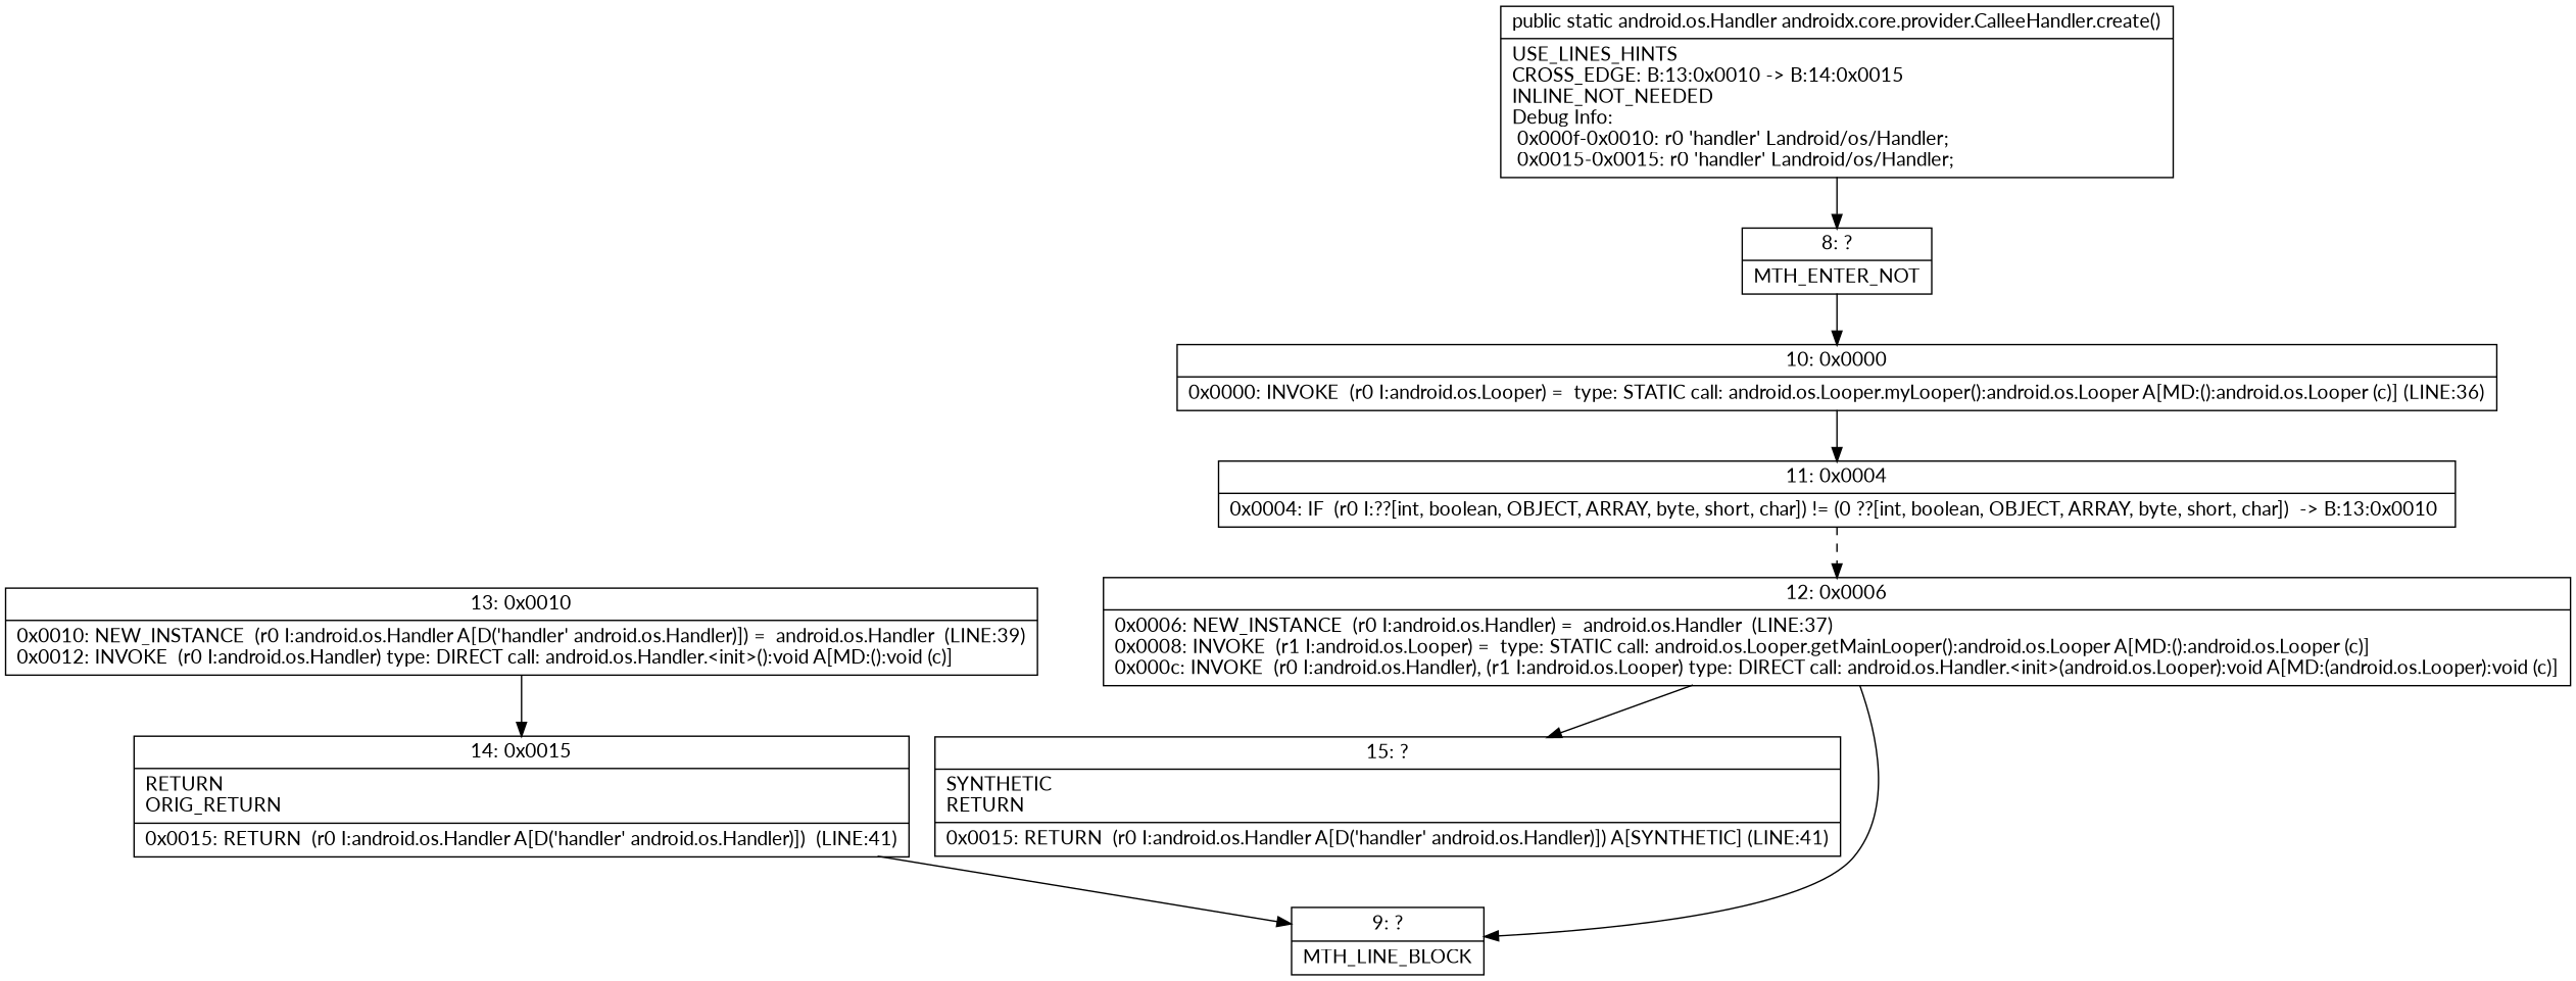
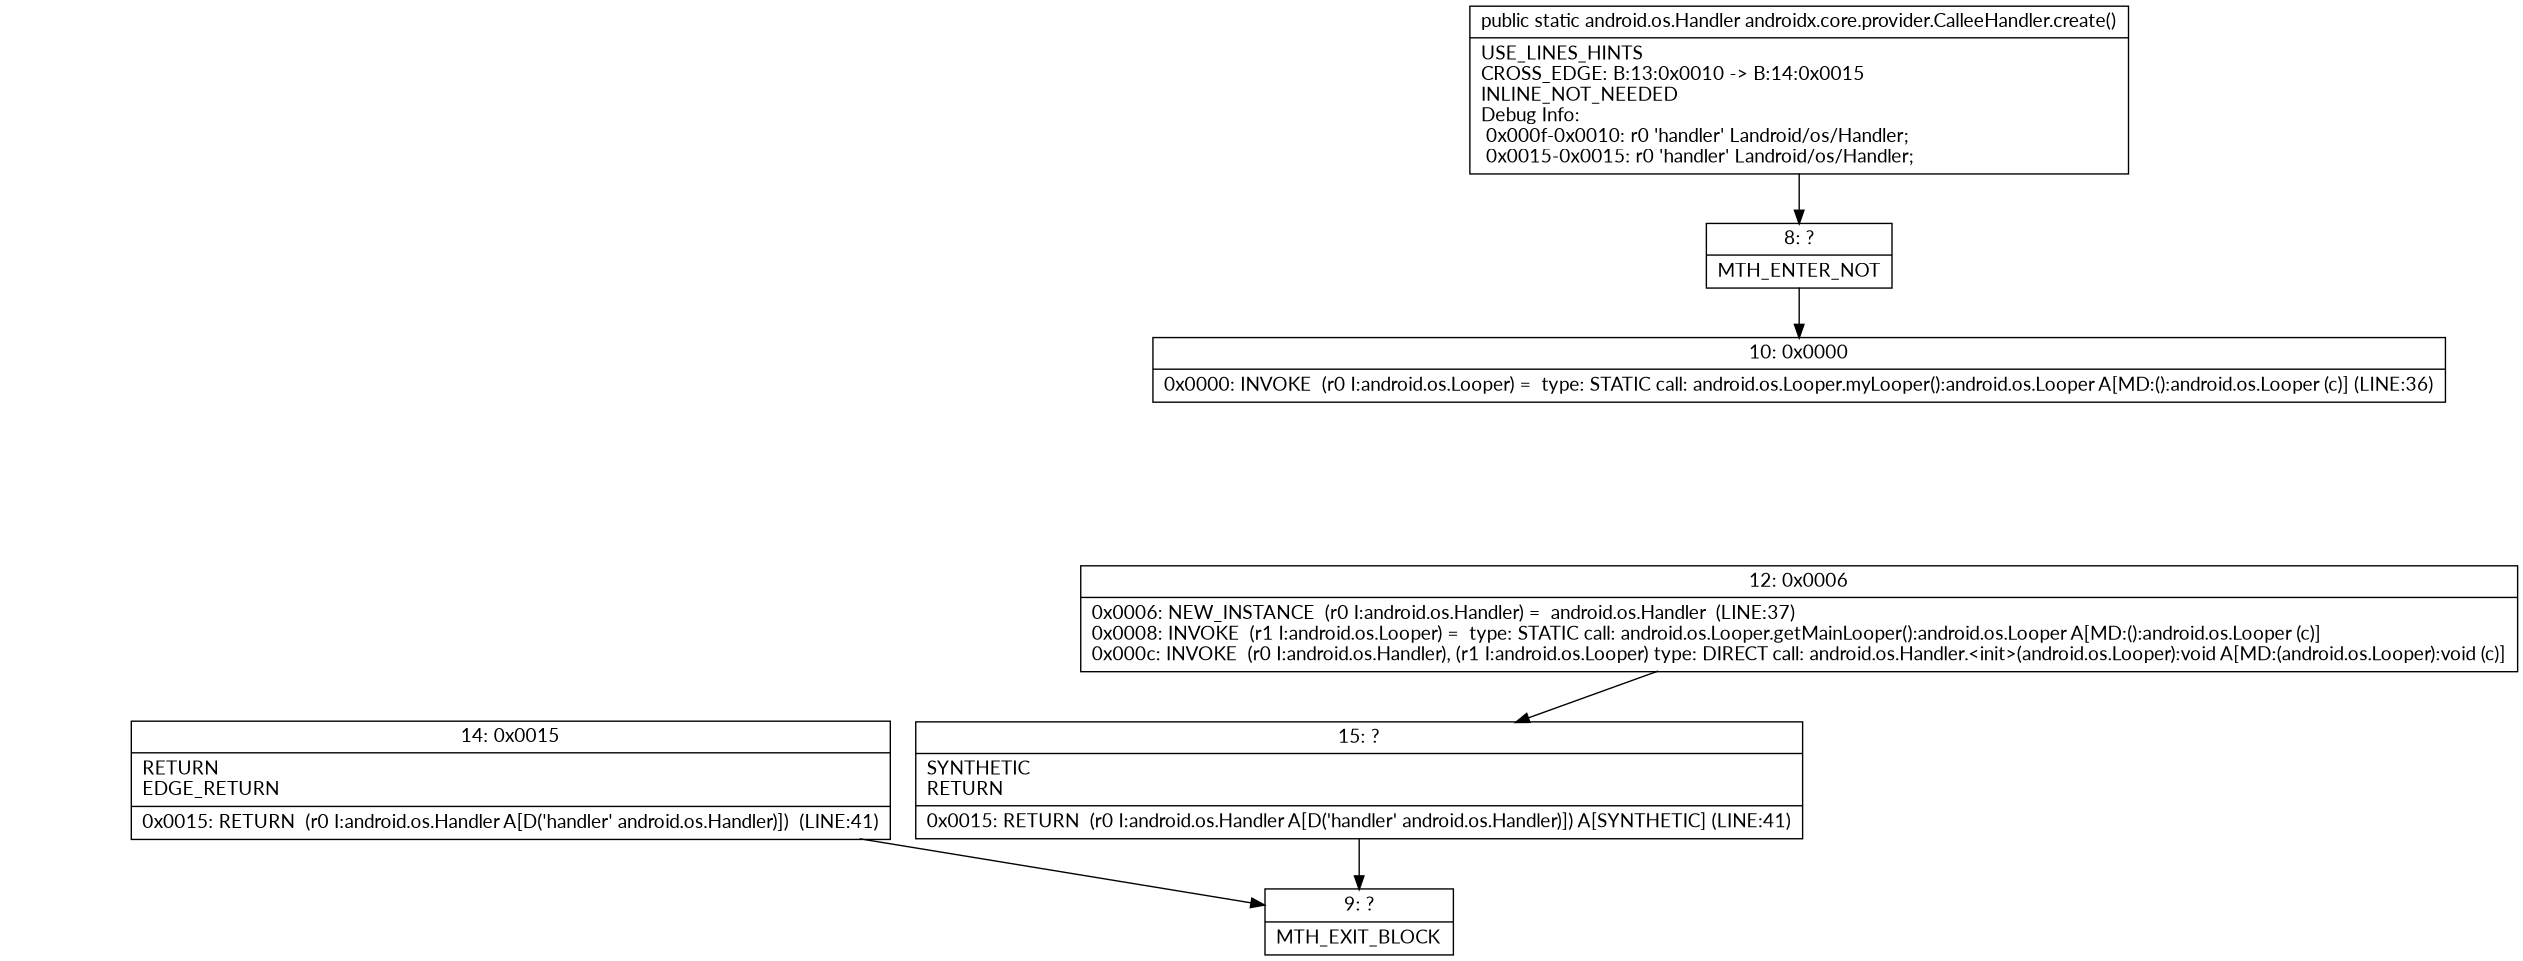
  digraph {
    fontname=Lato
    node [fontname=Lato shape=record]
    edge [fontname=Lato]
    n1 [label="{8\:\ ?|MTH_ENTER_NOT\l}"]
    n2 [label="{10\:\ 0x0000|0x0000: INVOKE  (r0 I:android.os.Looper) =  type: STATIC call: android.os.Looper.myLooper():android.os.Looper A[MD:():android.os.Looper (c)] (LINE:36)\l}"]
-   n3 [label="{11\:\ 0x0004|0x0004: IF  (r0 I:??[int, boolean, OBJECT, ARRAY, byte, short, char]) != (0 ??[int, boolean, OBJECT, ARRAY, byte, short, char])  \-\> B:13:0x0010 \l}"]
    n4 [label="{12\:\ 0x0006|0x0006: NEW_INSTANCE  (r0 I:android.os.Handler) =  android.os.Handler  (LINE:37)\l0x0008: INVOKE  (r1 I:android.os.Looper) =  type: STATIC call: android.os.Looper.getMainLooper():android.os.Looper A[MD:():android.os.Looper (c)]\l0x000c: INVOKE  (r0 I:android.os.Handler), (r1 I:android.os.Looper) type: DIRECT call: android.os.Handler.\<init\>(android.os.Looper):void A[MD:(android.os.Looper):void (c)]\l}"]
    n5 [label="{15\:\ ?|SYNTHETIC\lRETURN\l|0x0015: RETURN  (r0 I:android.os.Handler A[D('handler' android.os.Handler)]) A[SYNTHETIC] (LINE:41)\l}"]
-   n6 [label="{13\:\ 0x0010|0x0010: NEW_INSTANCE  (r0 I:android.os.Handler A[D('handler' android.os.Handler)]) =  android.os.Handler  (LINE:39)\l0x0012: INVOKE  (r0 I:android.os.Handler) type: DIRECT call: android.os.Handler.\<init\>():void A[MD:():void (c)]\l}"]
-   n7 [label="{14\:\ 0x0015|RETURN\lORIG_RETURN\l|0x0015: RETURN  (r0 I:android.os.Handler A[D('handler' android.os.Handler)])  (LINE:41)\l}"]
-   n8 [label="{9\:\ ?|MTH_LINE_BLOCK\l}"]
+   n7 [label="{14\:\ 0x0015|RETURN\lEDGE_RETURN\l|0x0015: RETURN  (r0 I:android.os.Handler A[D('handler' android.os.Handler)])  (LINE:41)\l}"]
+   n8 [label="{9\:\ ?|MTH_EXIT_BLOCK\l}"]
    n9 [label="{public static android.os.Handler androidx.core.provider.CalleeHandler.create()  | USE_LINES_HINTS\lCROSS_EDGE: B:13:0x0010 \-\> B:14:0x0015\lINLINE_NOT_NEEDED\lDebug Info:\l  0x000f\-0x0010: r0 'handler' Landroid\/os\/Handler;\l  0x0015\-0x0015: r0 'handler' Landroid\/os\/Handler;\l}"]
    n1 -> n2
-   n2 -> n3
-   n3 -> n4 [style=dashed]
    n4 -> n5
-   n4 -> n8
-   n6 -> n7
+   n5 -> n8
    n7 -> n8
    n9 -> n1
  }
